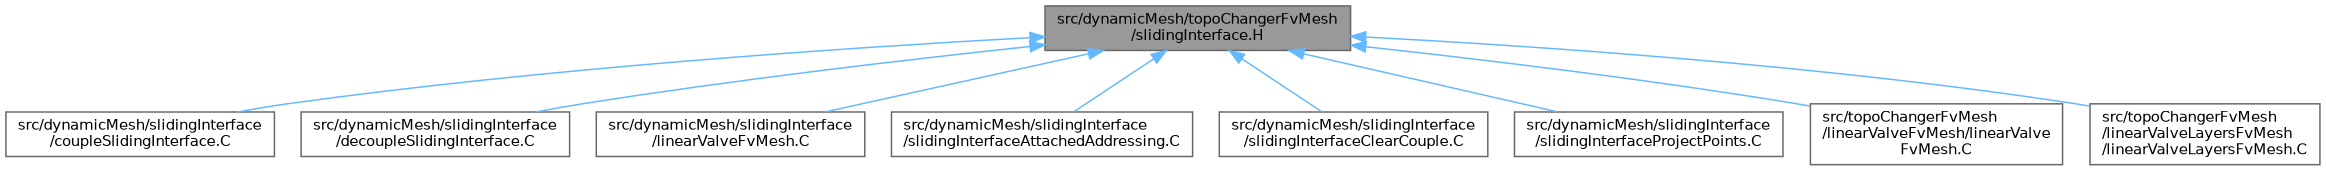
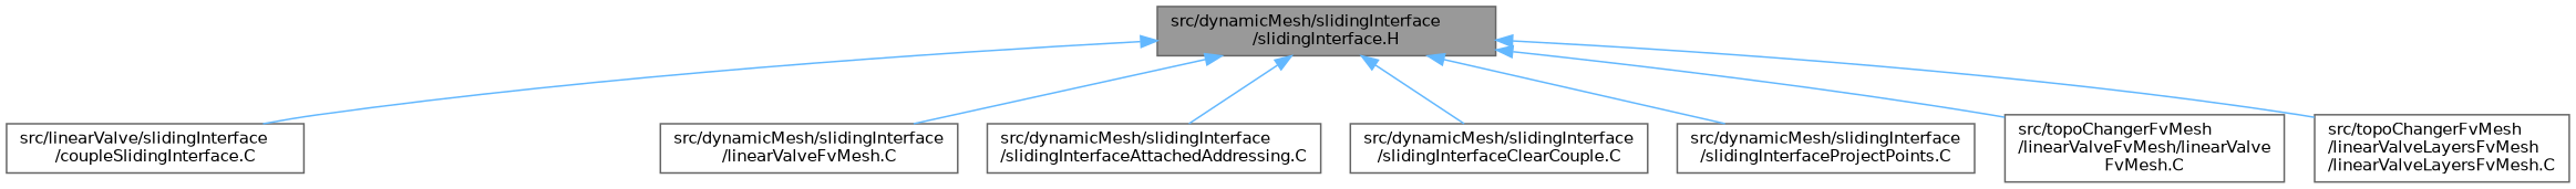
  digraph {
    node [color=grey40 fillcolor=white fontname=Helvetica fontsize=10 shape=box style=filled]
    edge [color=steelblue1 dir=back fontname=Helvetica fontsize=10 labelfontname=Helvetica labelfontsize=10 style=solid]
-   n1 [color=gray40 fillcolor=grey60 fontcolor=black height=0.2 label="src/dynamicMesh/topoChangerFvMesh\l/slidingInterface.H" width=0.4]
-   n2 [height=0.2 label="src/dynamicMesh/slidingInterface\l/coupleSlidingInterface.C" width=0.4]
-   n3 [height=0.2 label="src/dynamicMesh/slidingInterface\l/decoupleSlidingInterface.C" width=0.4]
+   n1 [color=gray40 fillcolor=grey60 fontcolor=black height=0.2 label="src/dynamicMesh/slidingInterface\l/slidingInterface.H" width=0.4]
+   n2 [height=0.2 label="src/linearValve/slidingInterface\l/coupleSlidingInterface.C" width=0.4]
    n4 [height=0.2 label="src/dynamicMesh/slidingInterface\l/linearValveFvMesh.C" width=0.4]
    n5 [height=0.2 label="src/dynamicMesh/slidingInterface\l/slidingInterfaceAttachedAddressing.C" width=0.4]
    n6 [height=0.2 label="src/dynamicMesh/slidingInterface\l/slidingInterfaceClearCouple.C" width=0.4]
    n7 [height=0.2 label="src/dynamicMesh/slidingInterface\l/slidingInterfaceProjectPoints.C" width=0.4]
    n8 [height=0.2 label="src/topoChangerFvMesh\l/linearValveFvMesh/linearValve\lFvMesh.C" width=0.4]
    n9 [height=0.2 label="src/topoChangerFvMesh\l/linearValveLayersFvMesh\l/linearValveLayersFvMesh.C" width=0.4]
    n1 -> n2
-   n1 -> n3
    n1 -> n4
    n1 -> n5
    n1 -> n6
    n1 -> n7
    n1 -> n8
    n1 -> n9
  }
